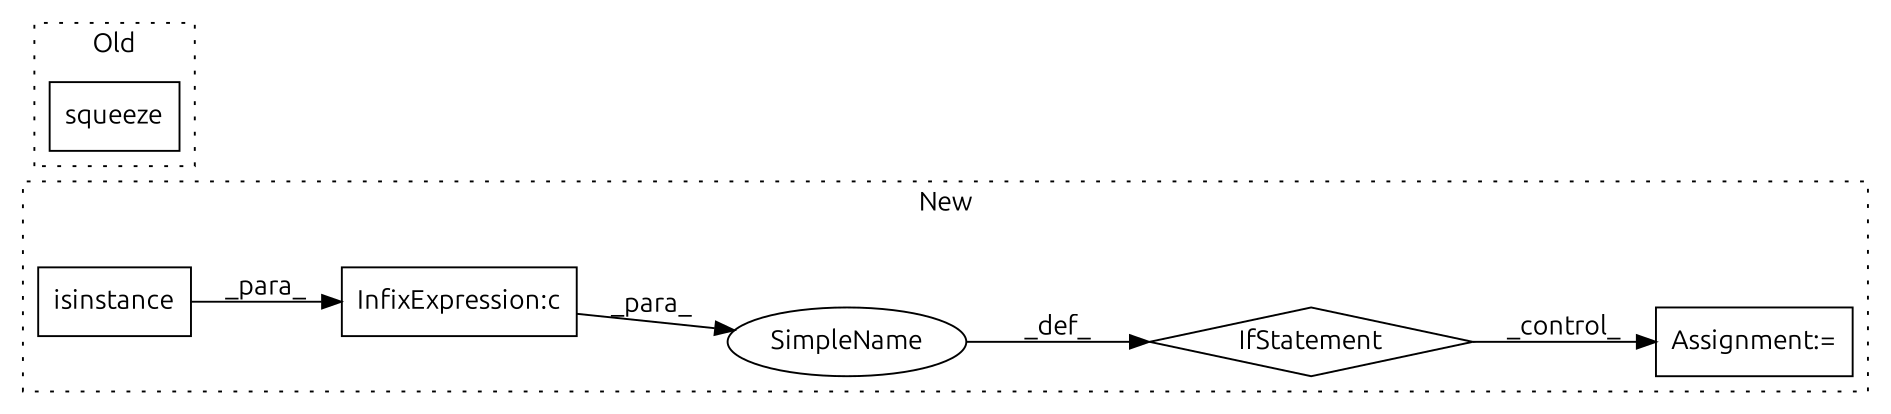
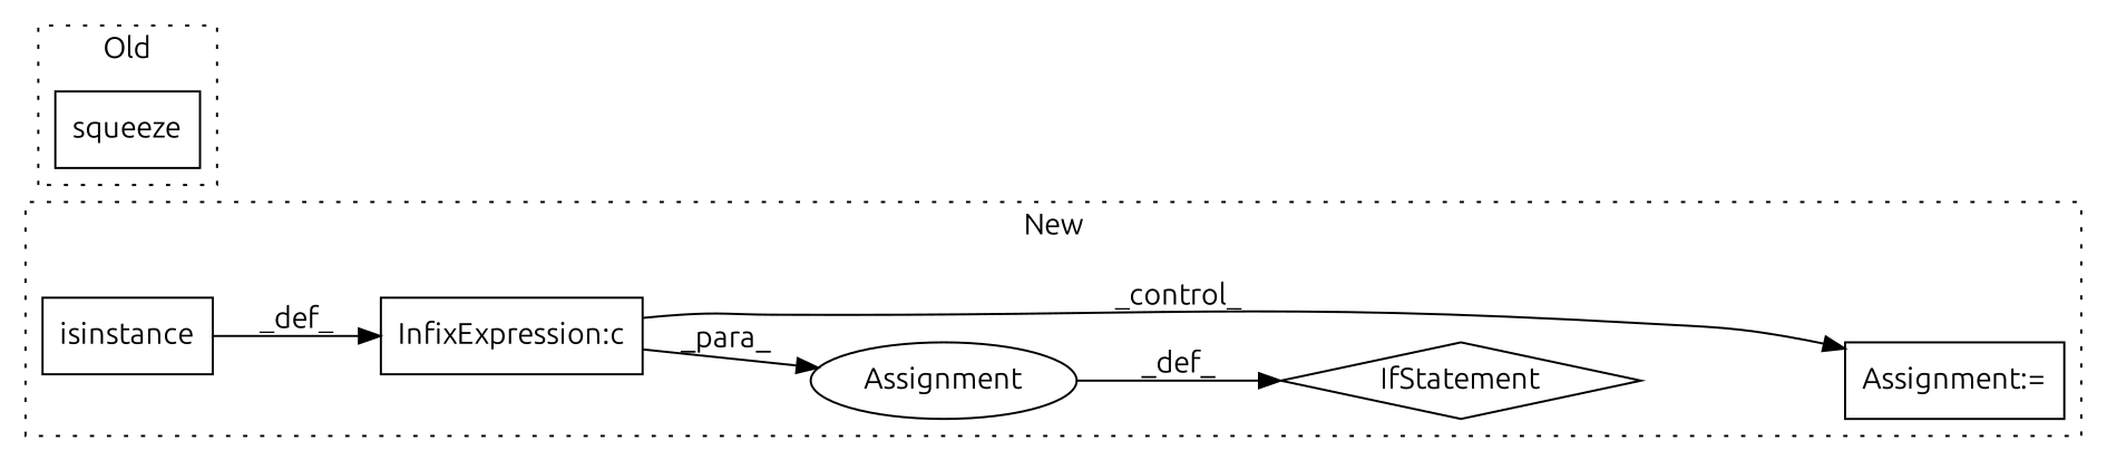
  digraph {
    fontname=Ubuntu
    rankdir=LR
    node [a=32 fontname=Ubuntu shape=box]
    edge [fontname=Ubuntu]
    n1 [l="11,2" label=isinstance s="1903,1955"]
    n2 [a=25 l="4,2" label=IfStatement s="1899,1984" shape=diamond]
-   n3 [a=42 label=SimpleName shape=ellipse]
+   n3 [a=42 label=Assignment shape=ellipse]
    n4 [a=7 l=1 label="Assignment:=" s=2007]
    n5 [a=27 l=4 label="InfixExpression:c" s=1957]
    n6 [l=9 label=squeeze s=1665]
    subgraph cluster_1 {
      label=New
      style=dotted
      n1
      n2
      n3
      n4
      n5
    }
    subgraph cluster_2 {
      label=Old
      style=dotted
      n6
    }
-   n1 -> n5 [label=_para_]
-   n2 -> n4 [label=_control_]
+   n1 -> n5 [label=_def_]
+   n5 -> n4 [label=_control_]
    n3 -> n2 [label=_def_]
    n5 -> n3 [label=_para_]
  }
